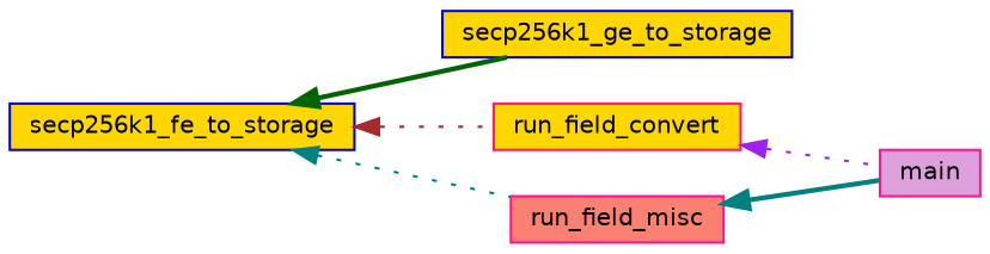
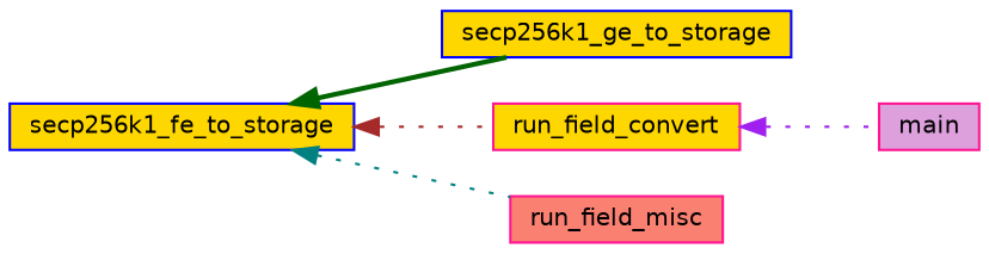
  digraph {
    rankdir=LR
    node [color=deeppink fillcolor=gold fontname=Helvetica fontsize=10 shape=record style=filled]
    edge [color=teal dir=back fontname=Helvetica fontsize=10 labelfontname=Helvetica labelfontsize=10 style=dotted]
    n1 [color=blue fontcolor=black height=0.2 label=secp256k1_fe_to_storage width=0.4]
    n2 [color=blue height=0.2 label=secp256k1_ge_to_storage width=0.4]
    n3 [height=0.2 label=run_field_convert width=0.4]
    n4 [fillcolor=salmon height=0.2 label=run_field_misc width=0.4]
    n5 [fillcolor=plum height=0.2 label=main width=0.4]
    n1 -> n2 [color=darkgreen style=bold]
    n1 -> n3 [color=brown]
    n1 -> n4
    n3 -> n5 [color=purple]
-   n4 -> n5 [style=bold]
  }
